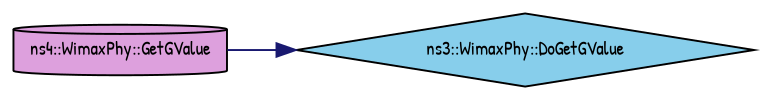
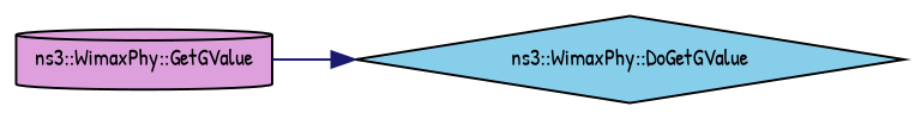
  digraph {
    rankdir=RL
    fontname="Patrick Hand"
    node [color=black fontname="Patrick Hand" fontsize=10 style=filled]
    n1 [fillcolor=skyblue fontcolor=black height=0.2 label="ns3::WimaxPhy::DoGetGValue" shape=diamond width=0.4]
-   n2 [fillcolor=plum height=0.2 label="ns4::WimaxPhy::GetGValue" shape=cylinder width=0.4]
+   n2 [fillcolor=plum height=0.2 label="ns3::WimaxPhy::GetGValue" shape=cylinder width=0.4]
    n1 -> n2 [color=midnightblue dir=back fontname="Patrick Hand" fontsize=10 labelfontname=Helvetica labelfontsize=10 style=solid]
  }
